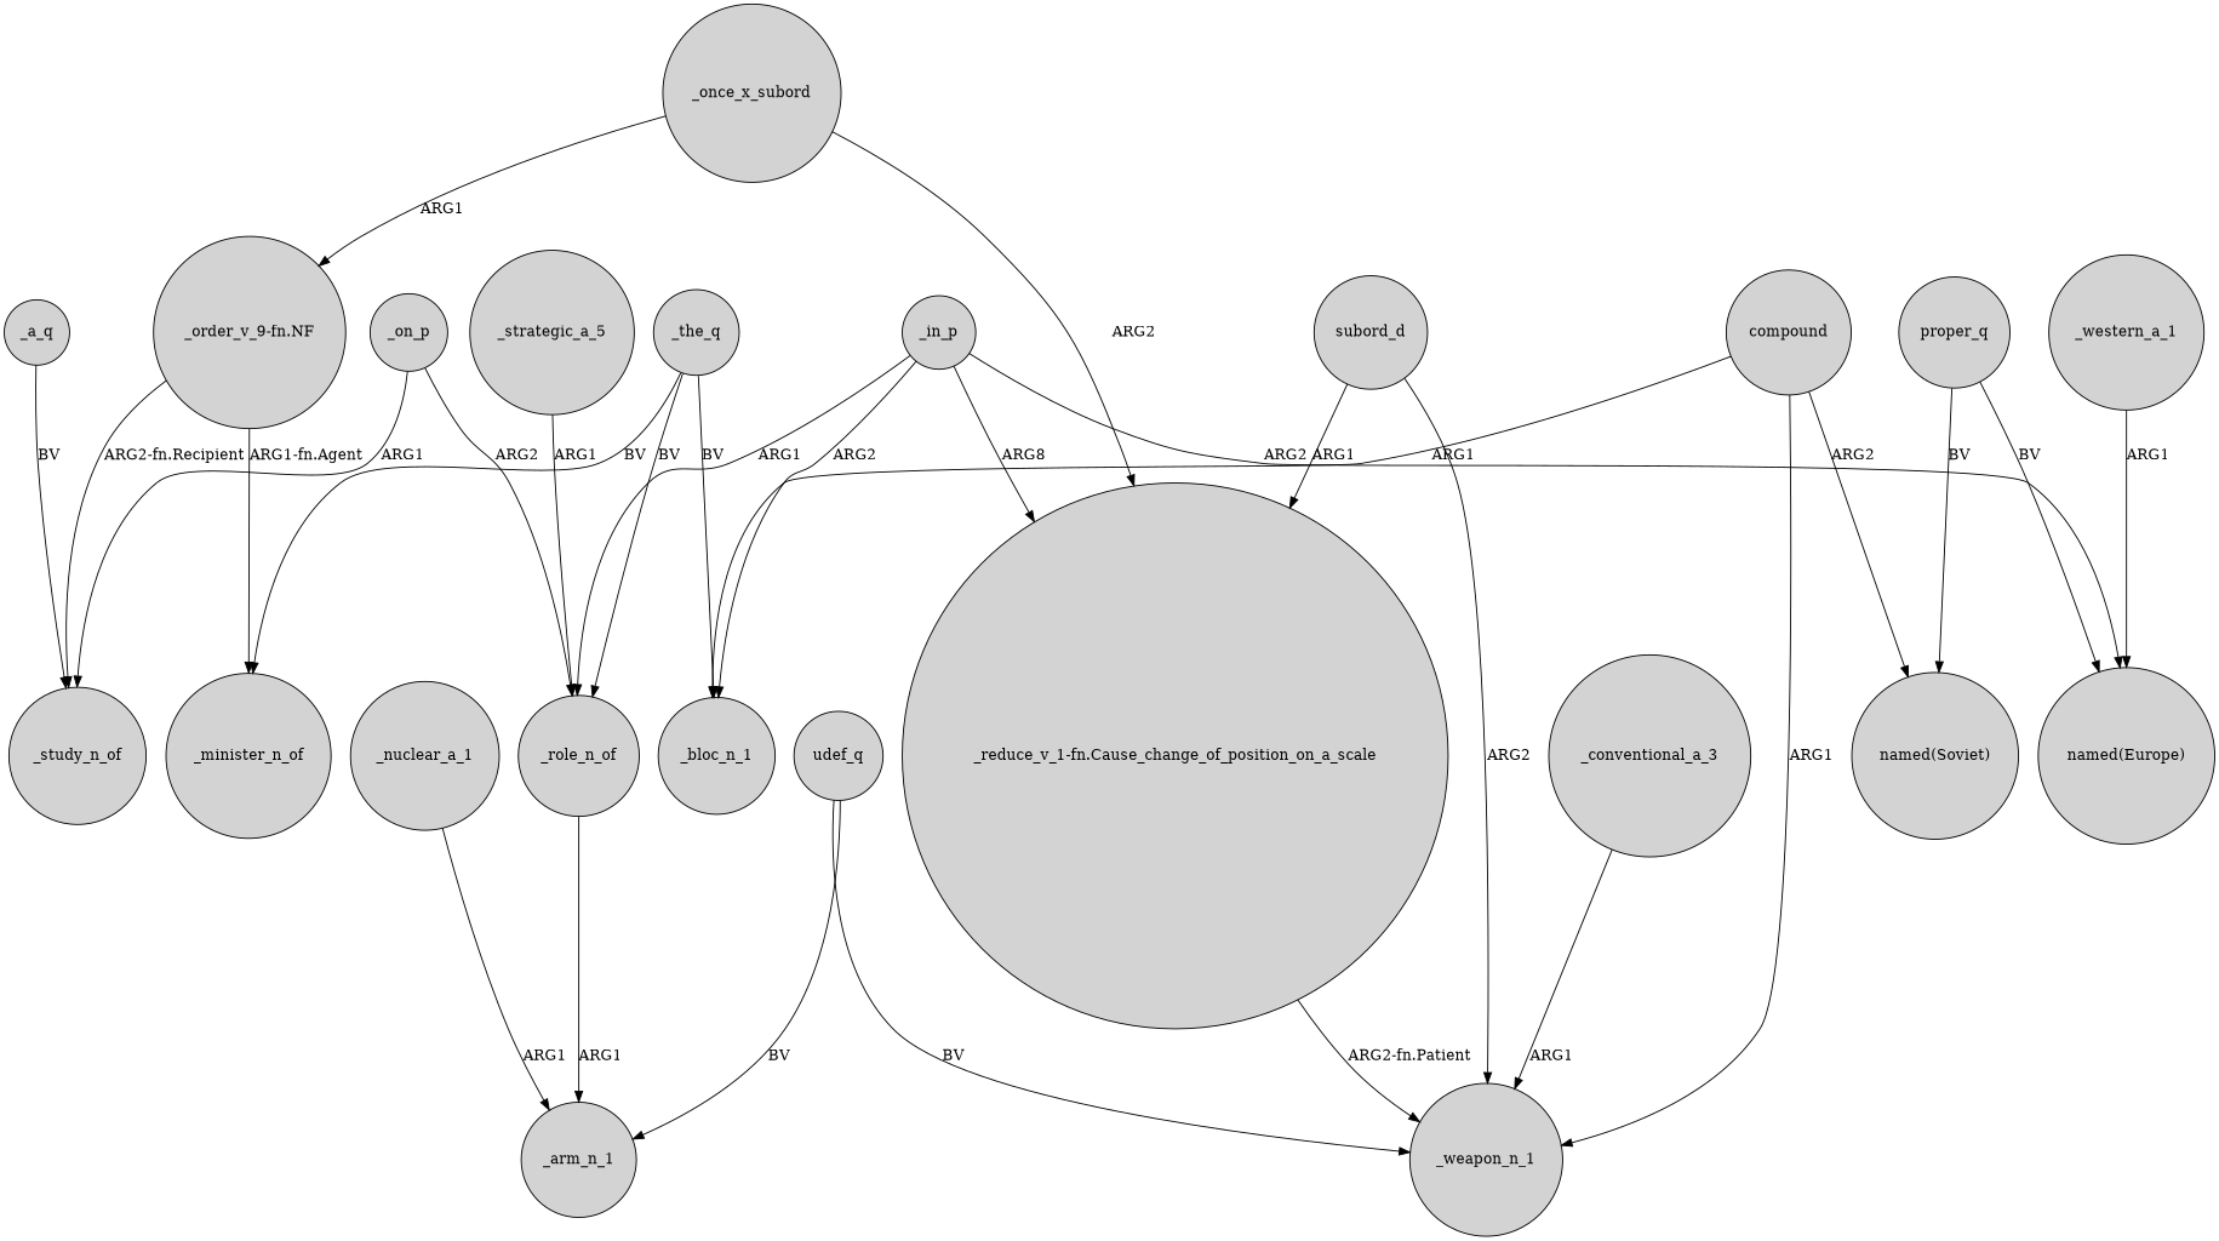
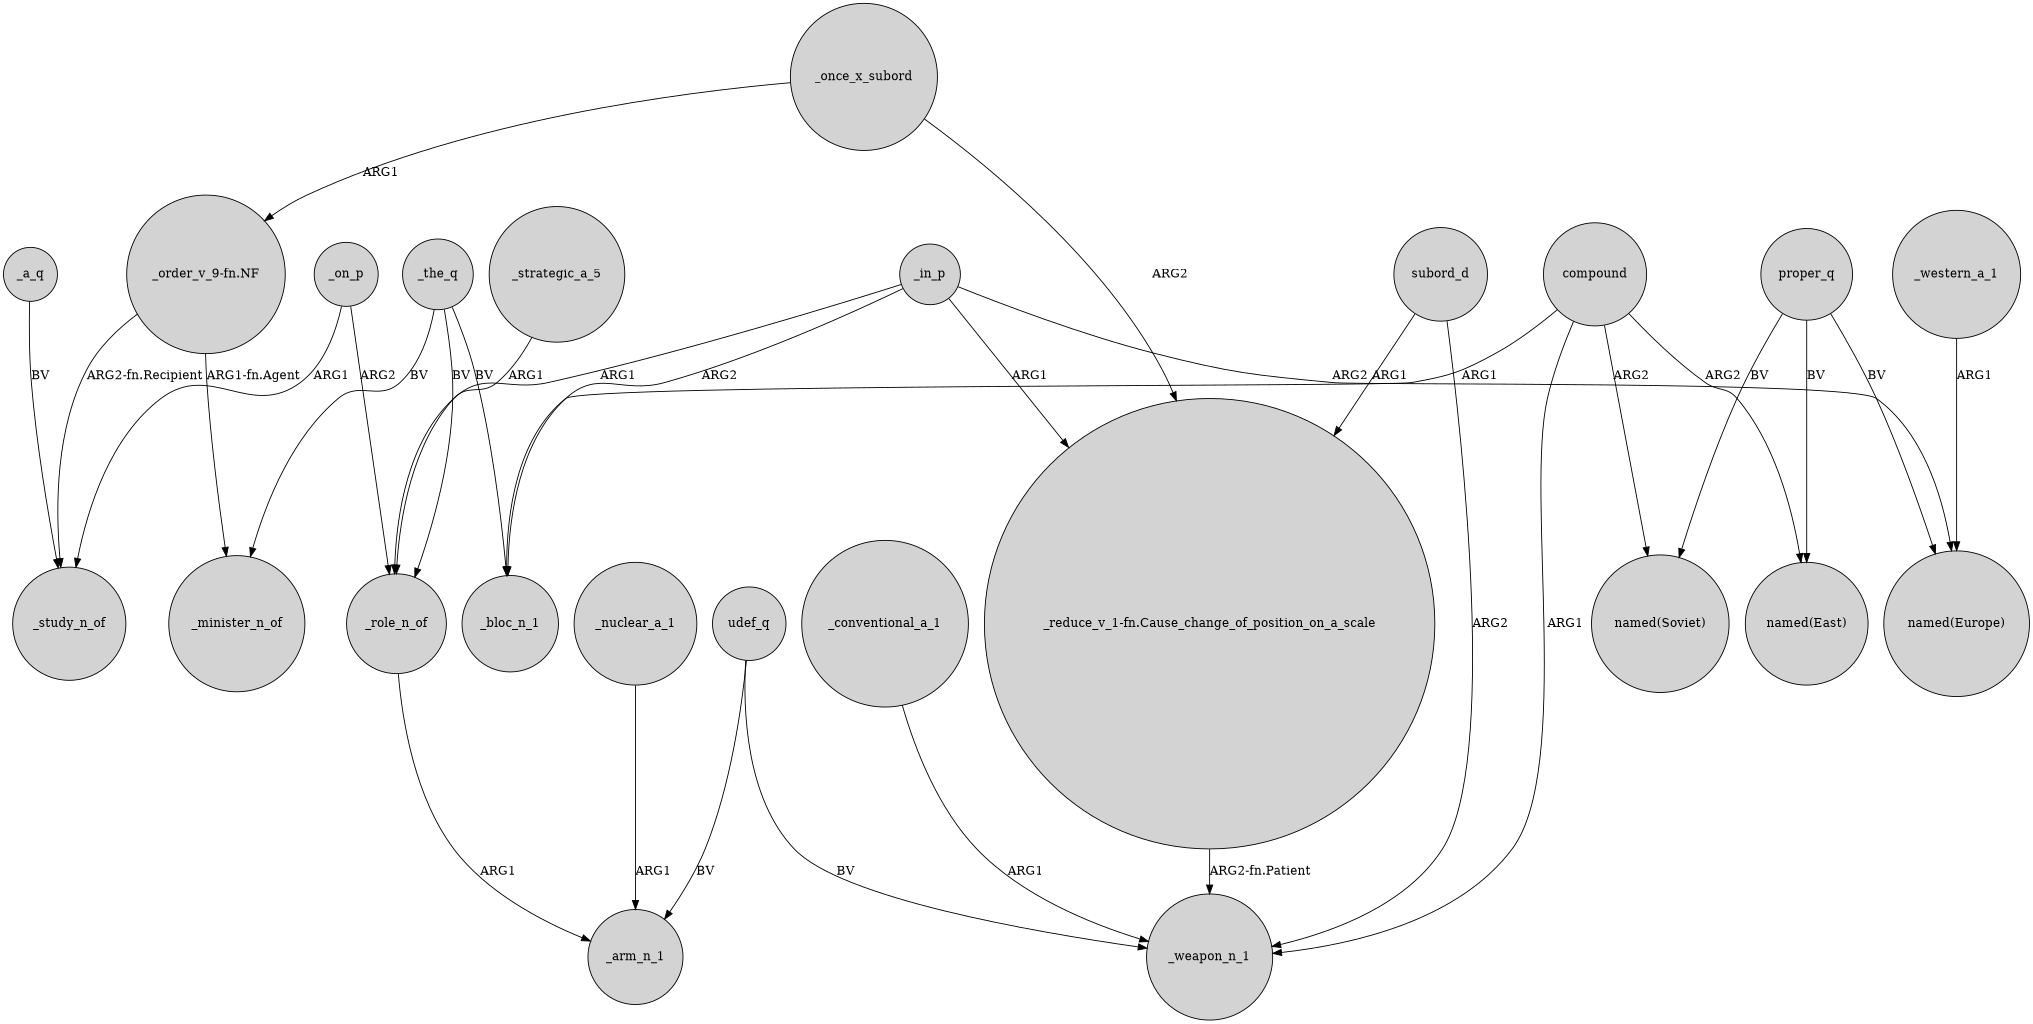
  digraph {
    node [shape=circle style=filled]
    _a_q
    _study_n_of
    _in_p
    "_reduce_v_1-fn.Cause_change_of_position_on_a_scale"
    _bloc_n_1
    "named(Europe)"
    _role_n_of
    _weapon_n_1
    _arm_n_1
    udef_q
    _the_q
    _minister_n_of
    _nuclear_a_1
    proper_q
    "named(Soviet)"
+   "named(East)"
    _once_x_subord
    n18 [label="_order_v_9-fn.NF"]
    _western_a_1
    _on_p
    compound
    n22 [label=subord_d]
-   _conventional_a_1 [label=_conventional_a_3]
+   _conventional_a_1
    n24 [label=_strategic_a_5]
    _a_q -> _study_n_of [label=BV]
-   _in_p -> "_reduce_v_1-fn.Cause_change_of_position_on_a_scale" [label=ARG8]
+   _in_p -> "_reduce_v_1-fn.Cause_change_of_position_on_a_scale" [label=ARG1]
    _in_p -> _bloc_n_1 [label=ARG2]
    _in_p -> "named(Europe)" [label=ARG2]
    _in_p -> _role_n_of [label=ARG1]
    "_reduce_v_1-fn.Cause_change_of_position_on_a_scale" -> _weapon_n_1 [label="ARG2-fn.Patient"]
    _role_n_of -> _arm_n_1 [label=ARG1]
    udef_q -> _weapon_n_1 [label=BV]
    udef_q -> _arm_n_1 [label=BV]
    _the_q -> _bloc_n_1 [label=BV]
    _the_q -> _role_n_of [label=BV]
    _the_q -> _minister_n_of [label=BV]
    _nuclear_a_1 -> _arm_n_1 [label=ARG1]
    proper_q -> "named(Europe)" [label=BV]
    proper_q -> "named(Soviet)" [label=BV]
+   proper_q -> "named(East)" [label=BV]
    _once_x_subord -> "_reduce_v_1-fn.Cause_change_of_position_on_a_scale" [label=ARG2]
    _once_x_subord -> n18 [label=ARG1]
    n18 -> _study_n_of [label="ARG2-fn.Recipient"]
    n18 -> _minister_n_of [label="ARG1-fn.Agent"]
    _western_a_1 -> "named(Europe)" [label=ARG1]
    _on_p -> _study_n_of [label=ARG1]
    _on_p -> _role_n_of [label=ARG2]
    compound -> _bloc_n_1 [label=ARG1]
    compound -> _weapon_n_1 [label=ARG1]
    compound -> "named(Soviet)" [label=ARG2]
+   compound -> "named(East)" [label=ARG2]
    n22 -> "_reduce_v_1-fn.Cause_change_of_position_on_a_scale" [label=ARG1]
    n22 -> _weapon_n_1 [label=ARG2]
    _conventional_a_1 -> _weapon_n_1 [label=ARG1]
    n24 -> _role_n_of [label=ARG1]
  }
